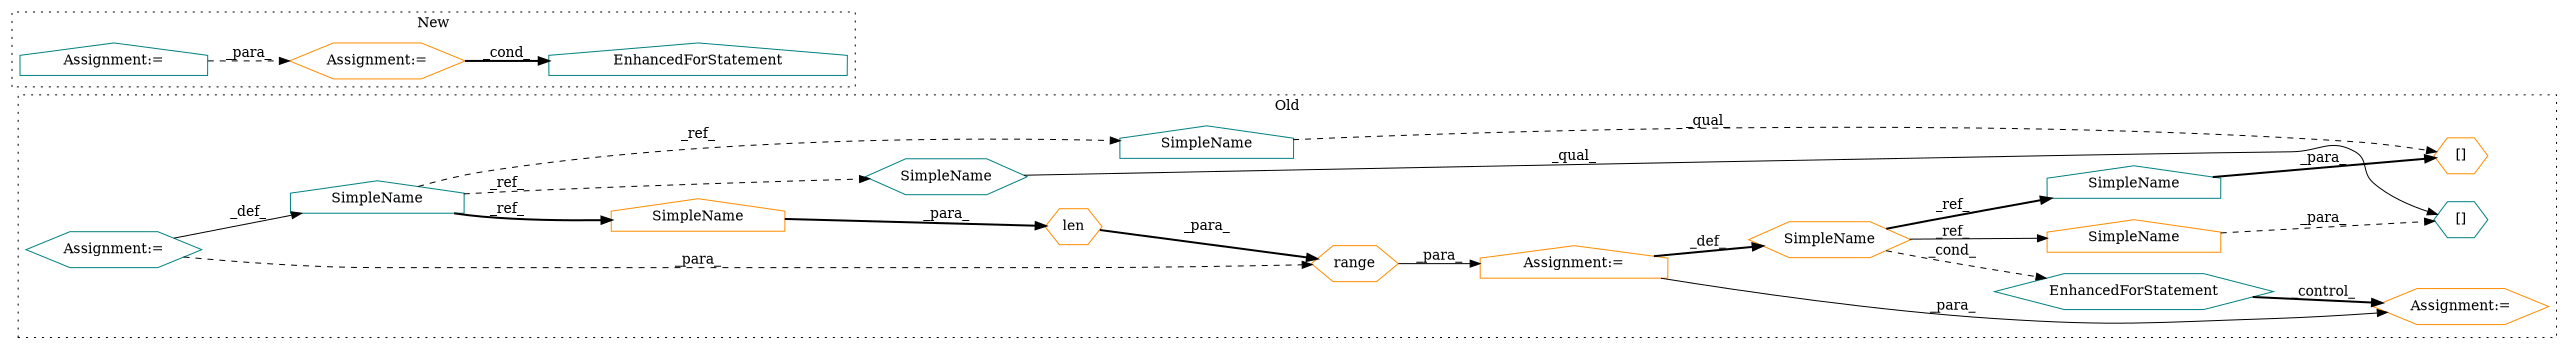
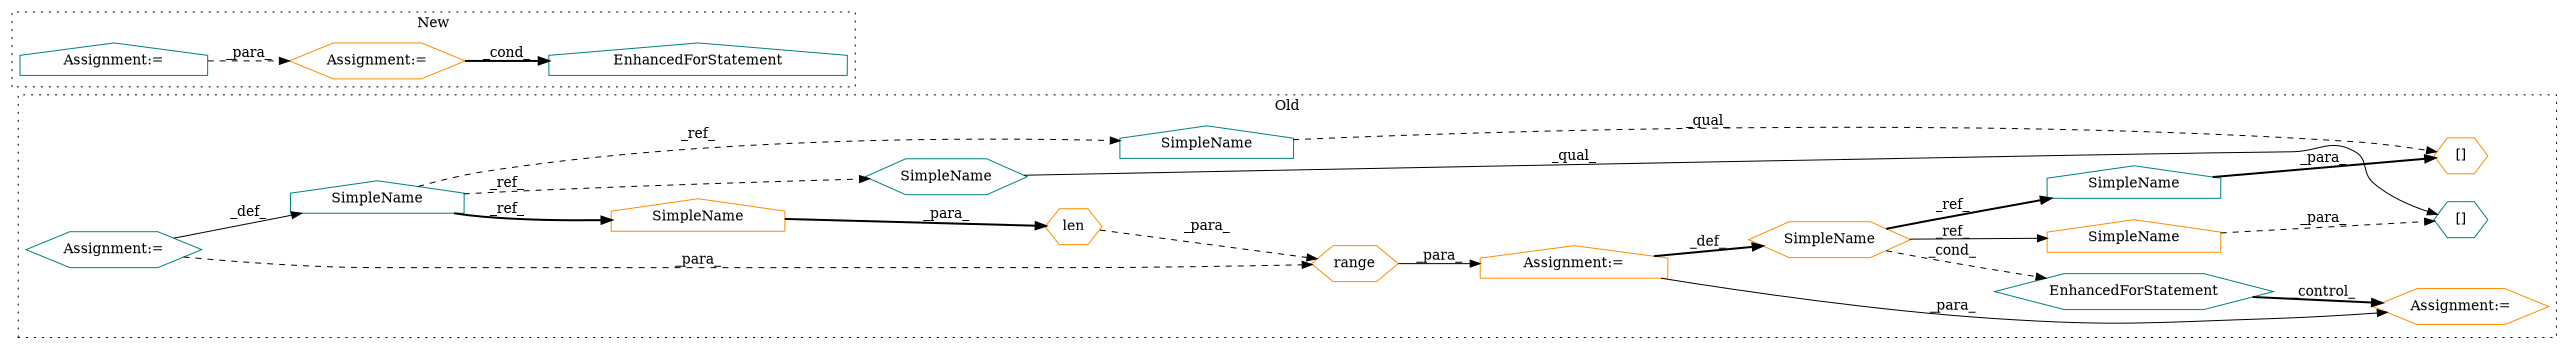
  digraph {
    rankdir=LR
    fontname="DejaVu Serif"
    node [a=42 l=6 s="5166,5255" shape=hexagon color=darkorange fontname="DejaVu Serif"]
    edge [style=dashed fontname="DejaVu Serif"]
    n1 [a=32 l="4,1" label=len s="5243,5253"]
    n2 [a=7 l="57,2" label="Assignment:=" shape=house]
    n3 [a=32 l="6,1" label=range s="5235,5254"]
    n4 [a=70 l="57,2" label=EnhancedForStatement color=teal]
    n5 [a=2 l="7,1" label="[]" s="5373,5385"]
    n6 [l=5 label=SimpleName s=5227]
    n7 [a=7 l=1 label="Assignment:=" s=5700]
    n8 [a=2 l="7,1" label="[]" s="5267,5279" color=teal]
    n9 [label=SimpleName s=5100 shape=house color=teal]
    n10 [a=7 l=1 label="Assignment:=" s=5106 color=teal]
    n11 [l=5 label=SimpleName s=5274 shape=house]
    n12 [l=5 label=SimpleName s=5380 shape=house color=teal]
    n13 [label=SimpleName s=5373 shape=house color=teal]
    n14 [label=SimpleName s=5247 shape=house]
    n15 [label=SimpleName s=5267 color=teal]
    n16 [a=70 l="53,2" label=EnhancedForStatement s="5169,5244" shape=house color=teal]
    n17 [a=7 l=1 label="Assignment:=" s=5043 shape=house color=teal]
    n18 [a=7 l="53,2" label="Assignment:=" s="5169,5244"]
    subgraph cluster_1 {
      label=Old
      style=dotted
      n1
      n2
      n3
      n4
      n5
      n6
      n7
      n8
      n9
      n10
      n11
      n12
      n13
      n14
      n15
    }
    subgraph cluster_2 {
      label=New
      style=dotted
      n16
      n17
      n18
    }
-   n1 -> n3 [label=_para_ style=bold]
+   n1 -> n3 [label=_para_]
    n2 -> n6 [label=_def_ style=bold]
    n2 -> n7 [label=_para_ style=solid]
    n3 -> n2 [label=_para_ style=solid]
    n4 -> n7 [label=_control_ style=bold]
    n6 -> n4 [label=_cond_]
    n6 -> n11 [label=_ref_ style=solid]
    n6 -> n12 [label=_ref_ style=bold]
    n9 -> n13 [label=_ref_]
    n9 -> n14 [label=_ref_ style=bold]
    n9 -> n15 [label=_ref_]
    n10 -> n3 [label=_para_]
    n10 -> n9 [label=_def_ style=solid]
    n11 -> n8 [label=_para_]
    n12 -> n5 [label=_para_ style=bold]
    n13 -> n5 [label=_qual_]
    n14 -> n1 [label=_para_ style=bold]
    n15 -> n8 [label=_qual_ style=solid]
    n17 -> n18 [label=_para_]
    n18 -> n16 [label=_cond_ style=bold]
  }
